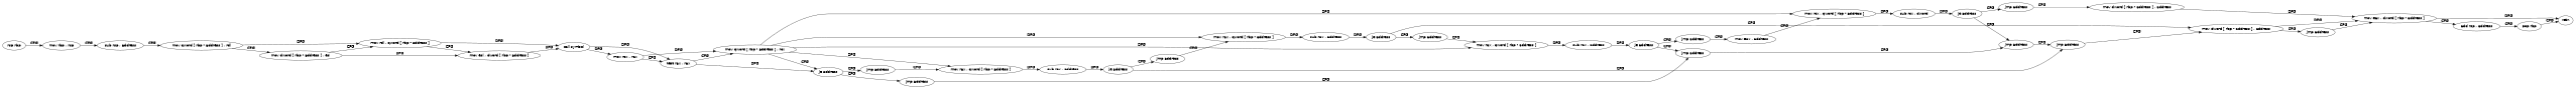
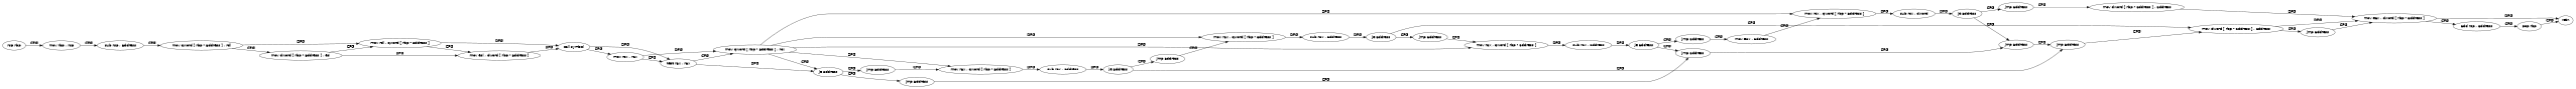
  digraph {
    fontname="DejaVu Sans"
    rankdir=LR
    node [fontname="DejaVu Sans"]
    edge [fontname="DejaVu Sans"]
    n1 [label="rsp rbp"]
    n2 [label="mov rbp , rsp"]
    n3 [label="sub rsp , address"]
    n4 [label="mov qword [ rbp - address ] , rdi"]
    n5 [label="mov dword [ rbp - address ] , esi"]
    n6 [label="mov rdi , qword [ rbp - address ]"]
    n7 [label="mov esi , dword [ rbp - address ]"]
    n8 [label="call symbol"]
    n9 [label="mov rcx , rax"]
    n10 [label="test rax , rax"]
    n11 [label="mov qword [ rbp - address ] , rcx"]
    n12 [label="je address"]
    n13 [label="mov rax , qword [ rbp - address ]"]
    n14 [label="mov rax , qword [ rbp - address ]"]
    n15 [label="mov rax , qword [ rbp - address ]"]
    n16 [label="mov rcx , qword [ rbp - address ]"]
    n17 [label="jmp address"]
    n18 [label="jmp address"]
    n19 [label="sub rax , address"]
    n20 [label="sub rax , address"]
    n21 [label="sub rax , address"]
    n22 [label="sub rcx , dword"]
    n23 [label="jmp address"]
    n24 [label="jmp address"]
    n25 [label="jmp address"]
    n26 [label="je address"]
    n27 [label="mov dword [ rbp - address ] , address"]
    n28 [label="jmp address"]
    n29 [label="jmp address"]
    n30 [label="mov eax , dword [ rbp - address ]"]
    n31 [label="add rsp , address"]
    n32 [label=retn]
    n33 [label="je address"]
    n34 [label="pop rbp"]
    n35 [label="jmp address"]
    n36 [label="je address"]
    n37 [label="jmp address"]
    n38 [label="mov eax , address"]
    n39 [label="je address"]
    n40 [label="jmp address"]
    n41 [label="mov dword [ rbp - address ] , address"]
    n1 -> n2 [label=CFG]
    n2 -> n3 [label=CFG]
    n3 -> n4 [label=CFG]
    n4 -> n5 [label=CFG]
    n4 -> n6 [label=DFG]
    n5 -> n6 [label=CFG]
    n5 -> n7 [label=DFG]
    n6 -> n7 [label=CFG]
    n6 -> n8 [label=DFG]
    n7 -> n8 [label=DFG]
-   n8 -> n9 [label=DFG]
+   n8 -> n9 [label=CFG]
    n8 -> n10 [label=DFG]
    n9 -> n10 [label=CFG]
    n9 -> n11 [label=DFG]
    n10 -> n11 [label=CFG]
    n10 -> n12 [label=DFG]
    n11 -> n12 [label=CFG]
    n11 -> n13 [label=DFG]
    n11 -> n14 [label=DFG]
    n11 -> n15 [label=DFG]
    n11 -> n16 [label=DFG]
    n12 -> n17 [label=CFG]
    n12 -> n18 [label=CFG]
    n13 -> n19 [label=DFG]
    n14 -> n20 [label=DFG]
    n15 -> n21 [label=DFG]
    n16 -> n22 [label=DFG]
    n17 -> n23 [label=CFG]
    n18 -> n13 [label=CFG]
    n19 -> n26 [label=DFG]
    n20 -> n33 [label=DFG]
    n21 -> n36 [label=DFG]
    n22 -> n39 [label=DFG]
    n23 -> n24 [label=CFG]
    n24 -> n25 [label=CFG]
    n25 -> n27 [label=CFG]
    n26 -> n25 [label=CFG]
    n26 -> n28 [label=CFG]
    n27 -> n29 [label=CFG]
    n27 -> n30 [label=DFG]
    n28 -> n14 [label=CFG]
    n29 -> n30 [label=CFG]
    n30 -> n31 [label=CFG]
    n30 -> n32 [label=DFG]
    n31 -> n34 [label=CFG]
    n33 -> n27 [label=CFG]
    n33 -> n35 [label=CFG]
    n34 -> n32 [label=CFG]
    n35 -> n15 [label=CFG]
    n36 -> n23 [label=CFG]
    n36 -> n37 [label=CFG]
    n37 -> n38 [label=CFG]
    n38 -> n16 [label=CFG]
    n39 -> n24 [label=CFG]
    n39 -> n40 [label=CFG]
    n40 -> n41 [label=CFG]
    n41 -> n30 [label=DFG]
  }
